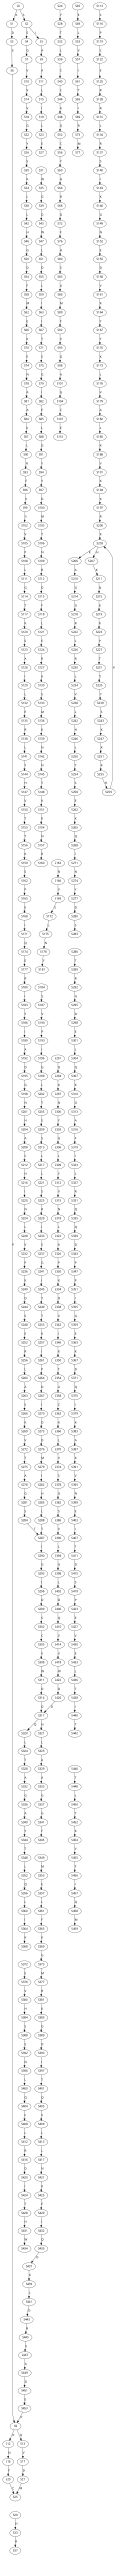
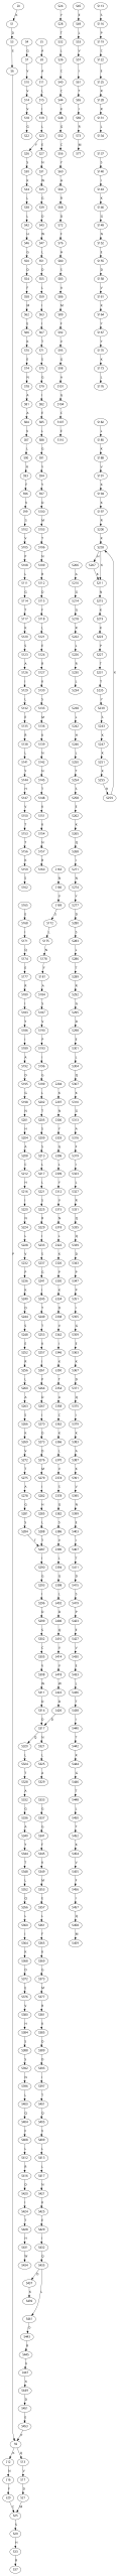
  strict digraph {
    fontname="Open Sans"
    node [fontname="Open Sans"]
    edge [fontname="Open Sans"]
    S0
    S1
-   S2
    S3
    S4
    S5
    S6
    S7
    S8
    S9
    S10
    S11
    S12
    S13
    S14
    S15
    S16
    S17
    S18
    S19
    S20
    S21
    S22
    S23
    S25
    S26
    S27
    S24
    S28
    S29
    S30
    S31
    S32
    S33
    S34
    S35
    S36
    S37
    S38
    S39
    S40
    S42
    S43
    S44
    S46
    S47
    S48
    S45
    S49
    S50
    S51
    S52
    S53
    S54
    S55
    S56
    S57
    S58
    S59
    S60
    S61
    S62
    S63
    S64
    S65
    S66
    S67
    S68
    S69
    S70
    S71
    S72
    S73
    S74
    S75
    S76
    S77
    S78
    S79
    S80
    S81
    S82
    S83
    S84
    S85
    S86
    S87
    S88
    S89
    S90
    S91
    S92
    S93
    S94
    S95
    S96
    S97
    S98
    S99
    S100
    S101
    S102
    S103
    S104
    S105
    S106
    S107
    S108
    S109
    S110
    S111
    S112
    S114
    S115
    S113
    S116
    S117
    S118
    S119
    S120
    S121
    S122
    S123
    S124
    S125
    S126
    S127
    S128
    S129
    S130
    S131
    S132
    S133
    S134
    S135
    S136
    S137
    S138
    S139
    S140
    S141
    S142
    S143
    S144
    S145
    S146
    S147
    S148
    S149
    S150
    S151
    S152
    S153
    S154
    S155
    S156
    S157
    S158
    S159
    S160
    S161
    S162
    S164
    S165
    S163
    S166
    S167
    S168
    S169
    S170
    S171
    S172
    S173
    S174
    S175
    S176
    S177
    S178
-   S179
    S180
    S181
    S182
    S183
    S184
    S185
    S186
    S187
    S188
    S189
    S190
    S191
    S192
    S193
    S194
    S195
    S196
    S197
    S198
    S199
    S200
    S201
    S202
    S203
    S204
    S205
    S206
    S207
    S208
    S209
    S210
    S211
    S212
    S213
    S214
    S215
    S216
    S217
    S218
    S219
    S220
    S221
    S222
    S223
    S224
    S225
    S226
    S227
    S228
    S229
    S230
    S231
    S232
    S233
    S234
    S235
    S236
    S237
    S238
    S239
    S240
    S241
    S242
    S243
    S244
    S245
    S246
    S247
    S248
    S249
    S250
    S251
    S252
    S253
    S254
    S255
    S256
    S257
    S258
    S259
    S260
    S261
    S262
    S263
    S264
    S265
    S266
    S267
    S268
    S269
    S270
    S271
    S272
    S273
    S274
    S275
    S276
    S277
    S278
    S279
    S280
    S281
    S282
    S283
    S284
    S285
    S286
    S287
    S288
    S289
    S290
    S292
    S293
-   S291
    S294
    S295
    S296
    S297
    S298
    S299
    S300
    S301
    S302
    S303
    S304
    S305
    S306
    S307
    S308
    S309
    S310
    S311
    S312
    S313
    S314
    S315
    S316
    S317
    S318
    S319
    S320
    S321
    S322
    S323
    S324
    S325
    S326
    S327
    S328
    S329
    S330
    S331
    S332
    S333
    S334
    S335
    S336
    S337
    S338
    S339
    S340
    S341
    S342
    S343
    S344
    S345
    S346
    S347
    S348
    S349
    S350
    S351
    S352
    S353
    S354
    S355
    S356
    S357
    S358
    S359
    S360
    S361
    S362
    S363
    S364
    S365
    S366
    S367
    S368
    S369
    S370
    S371
    S372
    S373
    S374
    S375
    S376
    S377
    S378
    S379
    S380
    S381
    S382
    S383
    S384
    S385
    S386
    S387
    S388
    S389
    S390
    S391
    S392
    S393
    S394
    S395
    S396
    S397
    S398
    S399
    S400
    S401
    S402
    S403
    S404
    S405
    S406
    S407
    S408
    S409
    S410
    S411
    S412
    S413
    S414
    S415
    S416
    S417
    S418
    S419
    S420
    S421
    S422
    S423
    S424
    S425
    S426
    S427
    S428
    S429
    S430
    S431
    S432
    S433
    S434
    S435
    S436
    S437
    S438
    S439
    S440
    S441
    S442
    S443
+   S444
    S445
    S446
    S447
    S448
    S449
    S450
    S451
    S452
    S453
    S454
    S455
    S456
    S457
    S458
    S459
    S0 -> S1 [label=K]
-   S0 -> S2 [label=S]
    S1 -> S3 [label=D]
-   S2 -> S4 [label=S]
-   S2 -> S5 [label=I]
    S3 -> S6 [label=E]
    S4 -> S7 [label=G]
    S5 -> S8 [label=A]
    S6 -> S9 [label=P]
    S7 -> S10 [label=V]
    S8 -> S11 [label=A]
    S9 -> S12 [label=K]
    S9 -> S13 [label=Q]
    S10 -> S14 [label=V]
    S11 -> S15 [label=L]
    S12 -> S16 [label=N]
    S13 -> S17 [label=V]
    S14 -> S18 [label=V]
    S15 -> S19 [label=I]
    S16 -> S20 [label=F]
    S17 -> S21 [label=D]
    S18 -> S22 [label=G]
    S19 -> S23 [label=L]
    S20 -> S25 [label=C]
    S21 -> S25 [label=M]
-   S22 -> S26 [label=Y]
+   S23 -> S26 [label=Y]
    S23 -> S27 [label=E]
+   S25 -> S29 [label=S]
    S26 -> S30 [label=S]
+   S27 -> S31 [label=N]
    S24 -> S28 [label=Y]
    S28 -> S32 [label=T]
    S29 -> S33 [label=H]
    S30 -> S34 [label=K]
    S31 -> S35 [label=W]
    S32 -> S36 [label=L]
    S33 -> S37 [label=R]
    S34 -> S38 [label=L]
    S35 -> S39 [label=G]
    S36 -> S40 [label=C]
    S38 -> S42 [label=L]
    S39 -> S43 [label=D]
    S40 -> S44 [label=C]
    S42 -> S46 [label=H]
    S43 -> S47 [label=W]
    S44 -> S48 [label=K]
    S46 -> S50 [label=G]
    S47 -> S51 [label=L]
    S48 -> S52 [label=G]
    S45 -> S49 [label=E]
    S49 -> S53 [label=L]
    S50 -> S54 [label=D]
    S51 -> S55 [label=D]
    S52 -> S56 [label=C]
    S53 -> S57 [label=V]
    S54 -> S58 [label=F]
    S55 -> S59 [label=L]
    S56 -> S60 [label=Y]
    S57 -> S61 [label=I]
    S58 -> S62 [label=M]
    S59 -> S63 [label=I]
    S60 -> S64 [label=H]
    S61 -> S65 [label=T]
    S62 -> S66 [label=E]
    S63 -> S67 [label=I]
    S64 -> S68 [label=R]
    S65 -> S69 [label=I]
    S66 -> S70 [label=K]
    S67 -> S71 [label=T]
    S68 -> S72 [label=D]
    S69 -> S73 [label=R]
    S70 -> S74 [label=E]
    S71 -> S75 [label=S]
    S72 -> S76 [label=F]
    S73 -> S77 [label=M]
    S74 -> S78 [label=N]
    S75 -> S79 [label=G]
    S76 -> S80 [label=H]
    S78 -> S81 [label=A]
    S79 -> S82 [label=I]
    S80 -> S83 [label=S]
    S81 -> S84 [label=A]
    S82 -> S85 [label=E]
    S83 -> S86 [label=A]
    S84 -> S87 [label=V]
    S85 -> S88 [label=L]
    S86 -> S89 [label=M]
    S87 -> S90 [label=L]
    S88 -> S91 [label=G]
    S89 -> S92 [label=F]
    S90 -> S93 [label=R]
    S91 -> S94 [label=Y]
    S92 -> S95 [label=V]
    S93 -> S96 [label=F]
    S94 -> S97 [label=Y]
    S95 -> S98 [label=G]
    S96 -> S99 [label=V]
    S97 -> S100 [label=D]
    S98 -> S101 [label=A]
    S99 -> S102 [label=S]
    S100 -> S103 [label=M]
    S101 -> S104 [label=G]
    S102 -> S105 [label=V]
    S103 -> S106 [label=T]
    S104 -> S107 [label=C]
    S105 -> S108 [label=P]
    S106 -> S109 [label=N]
    S107 -> S110 [label=E]
    S108 -> S111 [label=L]
    S109 -> S112 [label=R]
    S111 -> S114 [label=G]
    S112 -> S115 [label=D]
    S114 -> S117 [label=T]
    S115 -> S118 [label=F]
    S113 -> S116 [label=S]
    S116 -> S119 [label=P]
    S117 -> S120 [label=K]
    S118 -> S121 [label=L]
    S119 -> S122 [label=C]
    S120 -> S123 [label=S]
    S121 -> S124 [label=E]
    S122 -> S125 [label=E]
    S123 -> S126 [label=A]
    S124 -> S127 [label=R]
    S125 -> S128 [label=R]
    S126 -> S129 [label=I]
    S127 -> S130 [label=K]
    S128 -> S131 [label=R]
    S129 -> S132 [label=L]
    S130 -> S133 [label=S]
    S131 -> S134 [label=L]
    S132 -> S135 [label=E]
    S133 -> S136 [label=M]
-   S134 -> S137 [label=R]
    S135 -> S138 [label=R]
    S136 -> S139 [label=K]
    S137 -> S140 [label=S]
    S138 -> S141 [label=L]
    S139 -> S142 [label=N]
    S140 -> S143 [label=I]
    S141 -> S144 [label=Y]
    S142 -> S145 [label=N]
    S143 -> S146 [label=K]
    S144 -> S147 [label=H]
    S145 -> S148 [label=T]
    S146 -> S149 [label=G]
    S147 -> S150 [label=V]
    S148 -> S151 [label=K]
    S149 -> S152 [label=N]
    S150 -> S153 [label=T]
    S151 -> S154 [label=K]
    S152 -> S155 [label=E]
    S153 -> S156 [label=T]
    S154 -> S157 [label=N]
    S155 -> S158 [label=D]
    S156 -> S159 [label=K]
    S157 -> S160 [label=R]
    S158 -> S161 [label=V]
    S159 -> S162 [label=S]
    S161 -> S164 [label=K]
-   S162 -> S165 [label=P]
    S164 -> S167 [label=Y]
    S165 -> S168 [label=E]
    S163 -> S166 [label=N]
    S166 -> S169 [label=V]
    S167 -> S170 [label=Y]
    S168 -> S171 [label=I]
    S169 -> S172 [label=S]
    S170 -> S173 [label=K]
    S171 -> S174 [label=Q]
    S172 -> S175 [label=L]
    S173 -> S176 [label=L]
    S174 -> S177 [label=E]
    S175 -> S178 [label=N]
-   S176 -> S179 [label=V]
    S177 -> S180 [label=R]
    S178 -> S181 [label=F]
-   S179 -> S182 [label=A]
    S180 -> S183 [label=I]
+   S181 -> S184 [label=A]
    S182 -> S185 [label=L]
    S183 -> S186 [label=Y]
    S184 -> S187 [label=S]
    S185 -> S188 [label=K]
    S186 -> S189 [label=I]
    S187 -> S190 [label=V]
    S188 -> S191 [label=V]
    S189 -> S192 [label=A]
    S190 -> S193 [label=P]
    S191 -> S194 [label=K]
    S192 -> S195 [label=D]
    S193 -> S196 [label=I]
    S194 -> S197 [label=K]
    S195 -> S198 [label=G]
    S196 -> S199 [label=G]
    S197 -> S200 [label=R]
    S198 -> S201 [label=N]
    S199 -> S202 [label=L]
    S200 -> S203 [label=K]
    S201 -> S204 [label=H]
    S202 -> S205 [label=T]
-   S203 -> S206 [label=K]
+   S203 -> S211 [label=K]
    S203 -> S207 [label=H]
    S204 -> S208 [label=A]
    S205 -> S209 [label=S]
    S206 -> S210 [label=A]
    S207 -> S211 [label=K]
    S208 -> S212 [label=C]
    S209 -> S213 [label=S]
    S210 -> S214 [label=G]
    S211 -> S215 [label=N]
    S212 -> S216 [label=H]
    S213 -> S217 [label=L]
    S214 -> S218 [label=G]
    S215 -> S219 [label=K]
    S216 -> S220 [label=I]
    S217 -> S221 [label=L]
    S218 -> S222 [label=R]
    S219 -> S223 [label=K]
    S220 -> S224 [label=N]
    S221 -> S225 [label=S]
    S222 -> S226 [label=L]
    S223 -> S227 [label=P]
    S224 -> S228 [label=L]
    S225 -> S229 [label=R]
    S226 -> S230 [label=R]
    S227 -> S231 [label=T]
    S228 -> S232 [label=V]
    S229 -> S233 [label=I]
    S230 -> S234 [label=L]
    S231 -> S235 [label=T]
    S232 -> S236 [label=P]
    S233 -> S237 [label=S]
-   S234 -> S238 [label=V]
    S235 -> S239 [label=Y]
    S236 -> S240 [label=K]
    S237 -> S241 [label=G]
    S238 -> S242 [label=L]
    S239 -> S243 [label=S]
    S240 -> S244 [label=D]
    S241 -> S245 [label=I]
    S242 -> S246 [label=H]
    S243 -> S247 [label=K]
    S244 -> S248 [label=S]
    S245 -> S249 [label=T]
    S246 -> S250 [label=L]
    S247 -> S251 [label=K]
    S248 -> S252 [label=E]
    S249 -> S253 [label=T]
    S250 -> S254 [label=T]
    S251 -> S255 [label=K]
    S252 -> S256 [label=R]
    S253 -> S257 [label=K]
    S254 -> S258 [label=S]
    S255 -> S259 [label=R]
    S256 -> S260 [label=L]
    S257 -> S261 [label=I]
    S258 -> S262 [label=E]
    S259 -> S203 [label=K]
    S260 -> S263 [label=A]
    S261 -> S264 [label=P]
    S262 -> S265 [label=K]
    S263 -> S266 [label=S]
    S264 -> S267 [label=D]
    S265 -> S268 [label=Q]
    S266 -> S269 [label=K]
    S267 -> S270 [label=I]
    S268 -> S271 [label=I]
    S269 -> S272 [label=V]
    S270 -> S273 [label=D]
    S271 -> S274 [label=N]
    S272 -> S275 [label=T]
    S273 -> S276 [label=D]
    S274 -> S277 [label=Y]
    S275 -> S278 [label=A]
    S276 -> S279 [label=M]
    S277 -> S280 [label=D]
    S278 -> S281 [label=G]
    S279 -> S282 [label=I]
    S280 -> S283 [label=S]
    S281 -> S284 [label=S]
    S282 -> S285 [label=H]
+   S283 -> S286 [label=L]
    S284 -> S287 [label=T]
    S285 -> S288 [label=L]
    S286 -> S289 [label=T]
    S287 -> S290 [label=I]
    S288 -> S287 [label=T]
    S289 -> S292 [label=R]
    S290 -> S293 [label=G]
    S292 -> S295 [label=G]
    S293 -> S296 [label=I]
-   S291 -> S294 [label=D]
    S294 -> S297 [label=K]
    S295 -> S298 [label=D]
    S296 -> S299 [label=D]
    S297 -> S300 [label=N]
    S298 -> S301 [label=E]
    S299 -> S302 [label=S]
    S300 -> S303 [label=Y]
    S301 -> S304 [label=L]
    S302 -> S305 [label=C]
    S303 -> S306 [label=G]
    S304 -> S307 [label=Q]
    S305 -> S308 [label=V]
    S306 -> S309 [label=L]
    S307 -> S310 [label=K]
    S308 -> S311 [label=W]
    S309 -> S312 [label=Y]
    S310 -> S313 [label=G]
    S311 -> S314 [label=D]
    S312 -> S315 [label=V]
    S313 -> S316 [label=A]
    S314 -> S317 [label=D]
    S315 -> S318 [label=N]
    S316 -> S319 [label=F]
    S317 -> S320 [label=Q]
    S317 -> S321 [label=N]
    S318 -> S322 [label=L]
    S319 -> S323 [label=I]
    S320 -> S324 [label=L]
    S321 -> S325 [label=L]
    S322 -> S326 [label=K]
    S323 -> S327 [label=L]
    S324 -> S328 [label=T]
    S325 -> S329 [label=A]
    S326 -> S330 [label=P]
    S327 -> S331 [label=R]
    S328 -> S332 [label=A]
-   S329 -> S333 [label=A]
    S330 -> S334 [label=K]
    S331 -> S335 [label=Q]
    S332 -> S336 [label=G]
    S333 -> S337 [label=G]
    S334 -> S338 [label=D]
    S335 -> S339 [label=Q]
    S336 -> S340 [label=A]
    S337 -> S341 [label=G]
    S338 -> S342 [label=V]
    S339 -> S343 [label=D]
    S340 -> S344 [label=Y]
    S341 -> S345 [label=F]
    S342 -> S346 [label=I]
    S343 -> S347 [label=P]
    S344 -> S348 [label=T]
+   S345 -> S349 [label=K]
    S346 -> S350 [label=K]
    S347 -> S351 [label=P]
    S348 -> S352 [label=L]
    S349 -> S353 [label=M]
    S350 -> S354 [label=T]
    S351 -> S355 [label=I]
    S352 -> S356 [label=Q]
    S353 -> S357 [label=E]
    S354 -> S358 [label=A]
    S355 -> S359 [label=G]
    S356 -> S360 [label=L]
    S357 -> S361 [label=L]
    S358 -> S362 [label=C]
    S359 -> S363 [label=E]
    S360 -> S364 [label=I]
    S361 -> S365 [label=F]
    S362 -> S366 [label=K]
    S363 -> S367 [label=K]
    S364 -> S368 [label=K]
    S365 -> S369 [label=K]
    S366 -> S370 [label=L]
    S367 -> S371 [label=D]
+   S368 -> S372 [label=D]
    S369 -> S373 [label=G]
    S370 -> S374 [label=V]
    S371 -> S375 [label=Q]
    S372 -> S376 [label=E]
    S373 -> S377 [label=M]
    S374 -> S378 [label=S]
    S375 -> S379 [label=I]
    S376 -> S380 [label=V]
    S377 -> S381 [label=R]
    S378 -> S382 [label=G]
    S379 -> S383 [label=K]
    S380 -> S384 [label=H]
    S381 -> S385 [label=K]
    S382 -> S386 [label=S]
    S383 -> S387 [label=A]
    S384 -> S388 [label=S]
    S385 -> S389 [label=D]
    S386 -> S390 [label=V]
    S387 -> S391 [label=K]
    S388 -> S392 [label=S]
    S389 -> S393 [label=D]
    S390 -> S394 [label=L]
    S391 -> S395 [label=V]
    S392 -> S396 [label=N]
    S393 -> S397 [label=I]
    S394 -> S398 [label=G]
    S395 -> S399 [label=N]
    S396 -> S400 [label=L]
    S397 -> S401 [label=T]
    S398 -> S402 [label=L]
    S399 -> S403 [label=E]
    S400 -> S404 [label=Q]
    S401 -> S405 [label=Q]
    S402 -> S406 [label=D]
    S403 -> S407 [label=I]
    S404 -> S408 [label=F]
    S405 -> S409 [label=V]
    S406 -> S410 [label=Q]
    S407 -> S411 [label=T]
    S408 -> S412 [label=L]
    S409 -> S413 [label=L]
    S410 -> S414 [label=V]
    S411 -> S415 [label=D]
    S412 -> S416 [label=R]
    S413 -> S417 [label=L]
    S414 -> S418 [label=V]
    S415 -> S419 [label=S]
    S416 -> S420 [label=D]
    S417 -> S421 [label=N]
    S418 -> S422 [label=W]
    S419 -> S423 [label=P]
    S420 -> S424 [label=I]
    S421 -> S425 [label=K]
    S422 -> S426 [label=D]
    S423 -> S427 [label=E]
    S424 -> S428 [label=T]
    S425 -> S429 [label=E]
    S426 -> S317 [label=D]
    S427 -> S430 [label=V]
    S428 -> S431 [label=H]
    S429 -> S432 [label=I]
    S430 -> S433 [label=E]
    S431 -> S434 [label=W]
    S432 -> S435 [label=Q]
    S433 -> S436 [label=L]
    S435 -> S437 [label=D]
    S436 -> S438 [label=T]
    S437 -> S439 [label=K]
    S438 -> S440 [label=I]
-   S439 -> S441 [label=L]
+   S435 -> S441 [label=L]
    S440 -> S442 [label=T]
    S441 -> S443 [label=D]
+   S442 -> S444 [label=K]
    S443 -> S445 [label=R]
+   S444 -> S446 [label=G]
    S445 -> S447 [label=V]
    S446 -> S448 [label=T]
    S447 -> S449 [label=K]
    S448 -> S450 [label=L]
    S449 -> S451 [label=D]
    S450 -> S452 [label=T]
    S451 -> S453 [label=E]
    S452 -> S454 [label=K]
    S453 -> S9 [label=P]
    S454 -> S455 [label=V]
    S455 -> S456 [label=F]
    S456 -> S457 [label=I]
    S457 -> S458 [label=Q]
    S458 -> S459 [label=M]
  }
